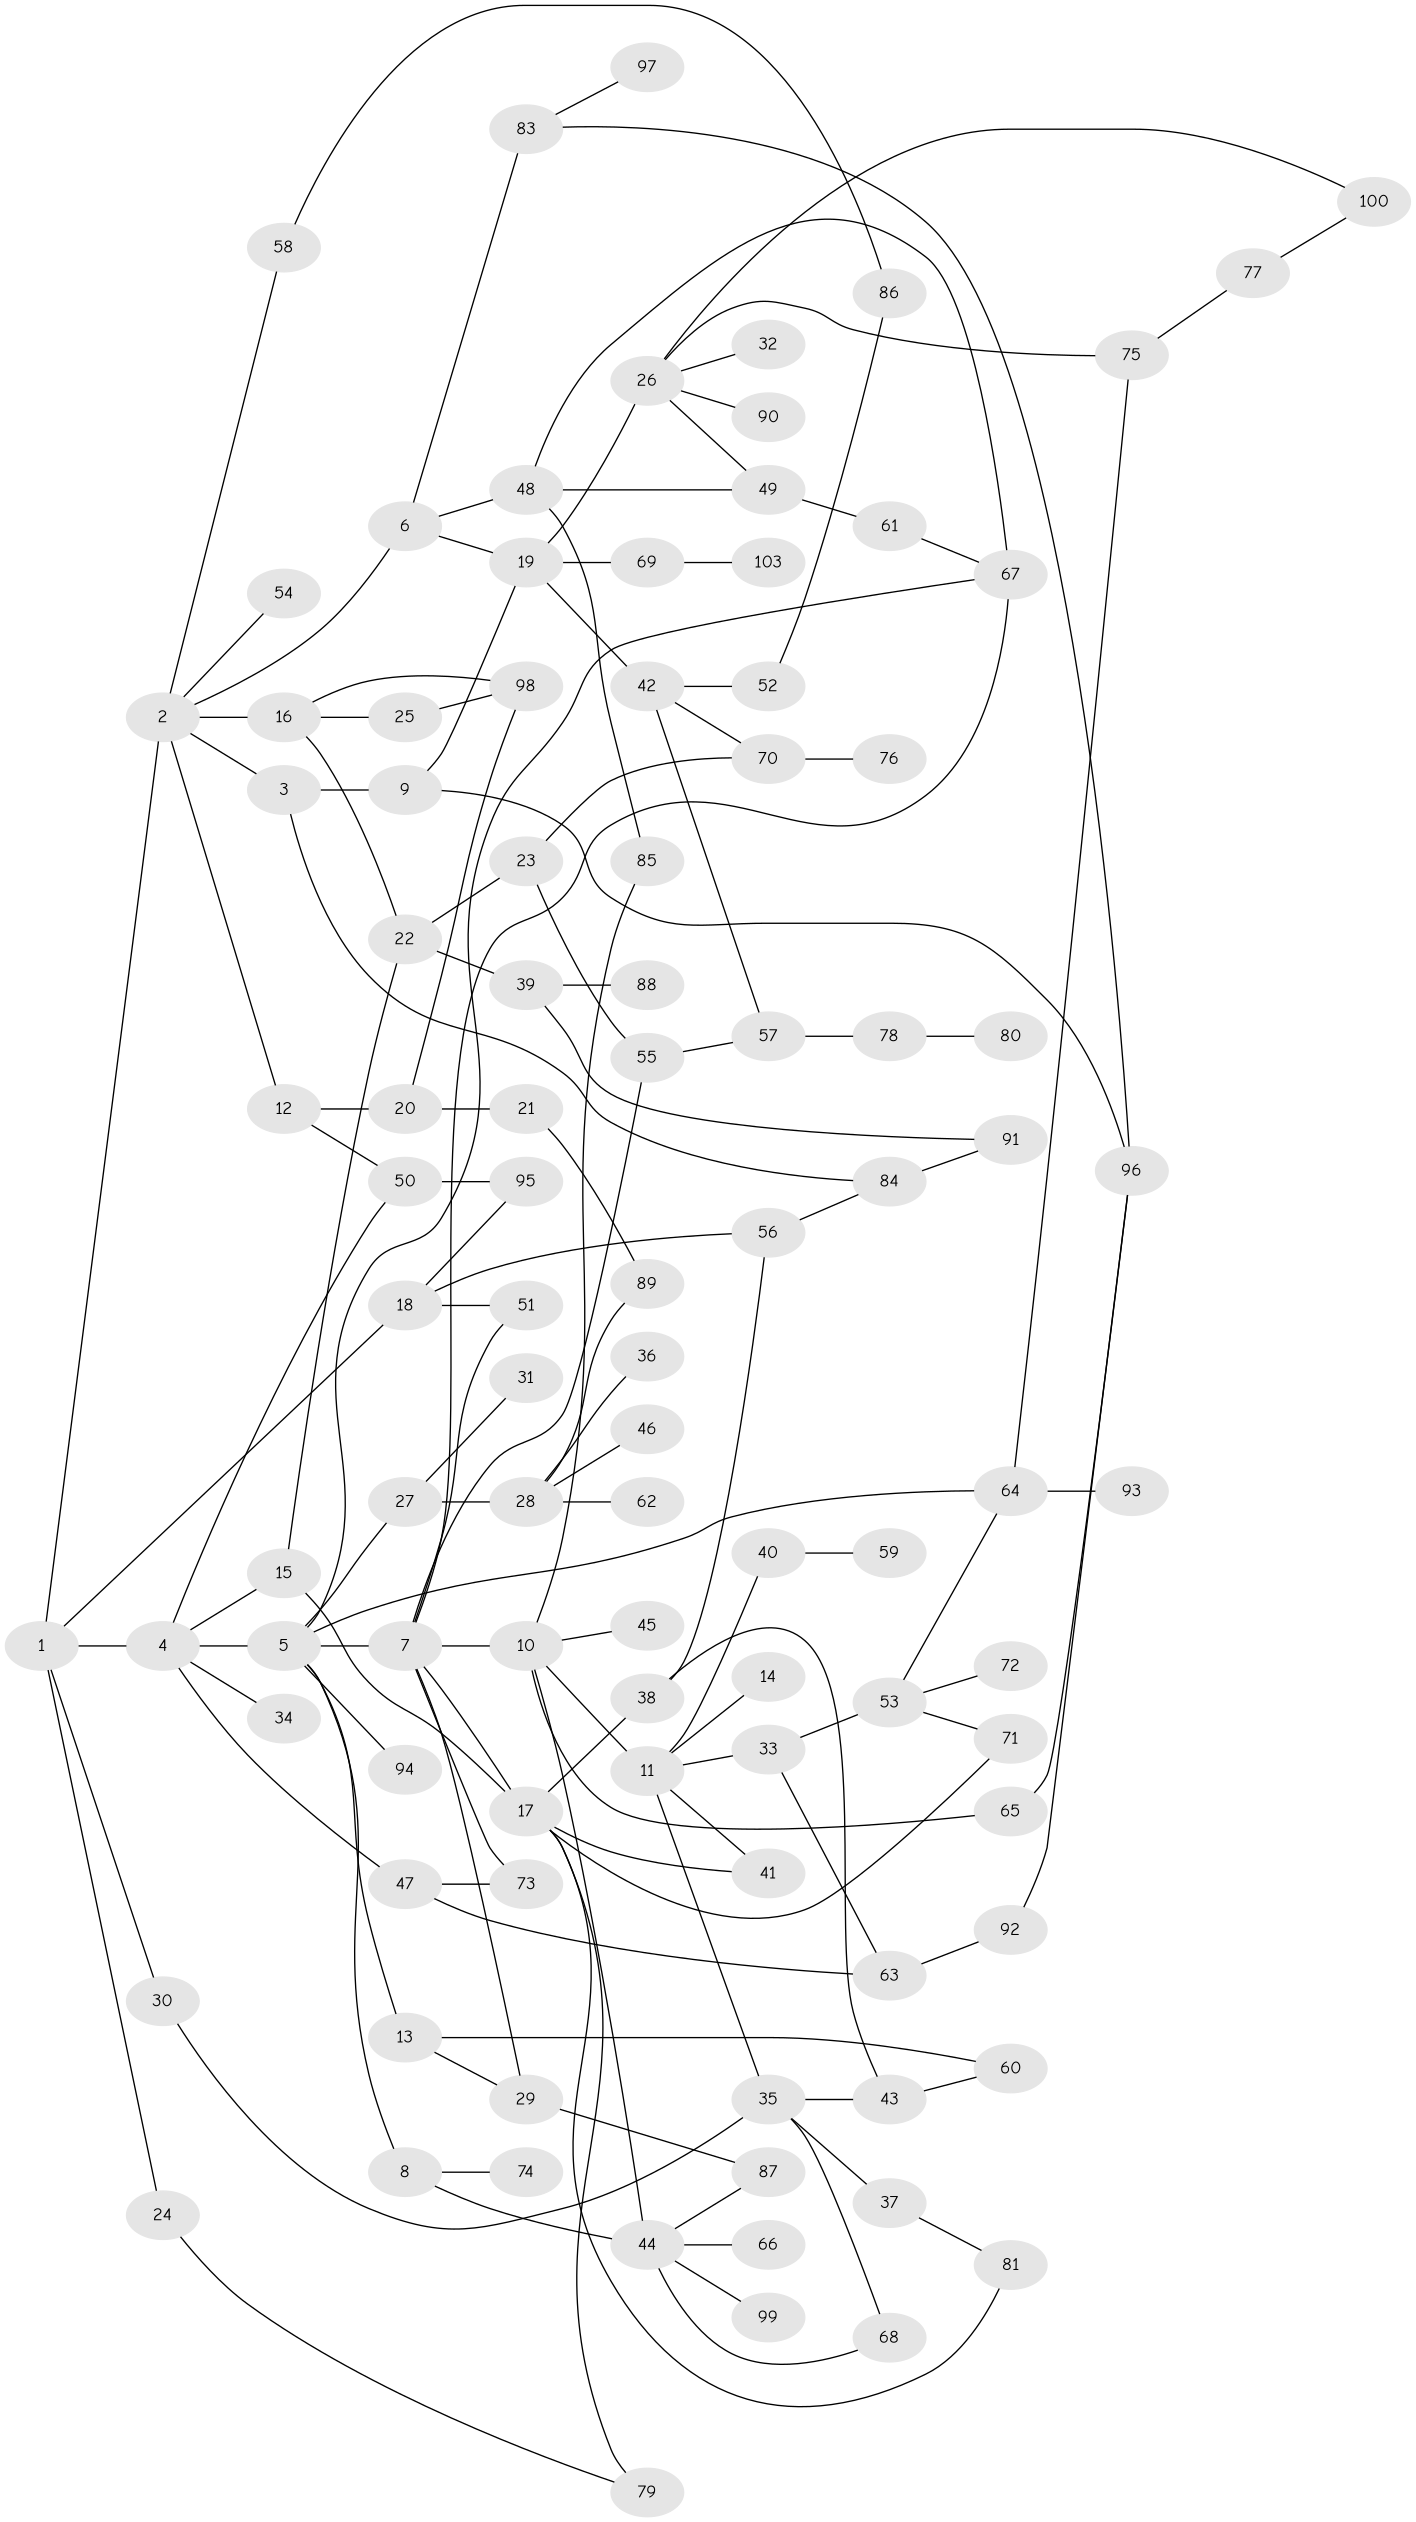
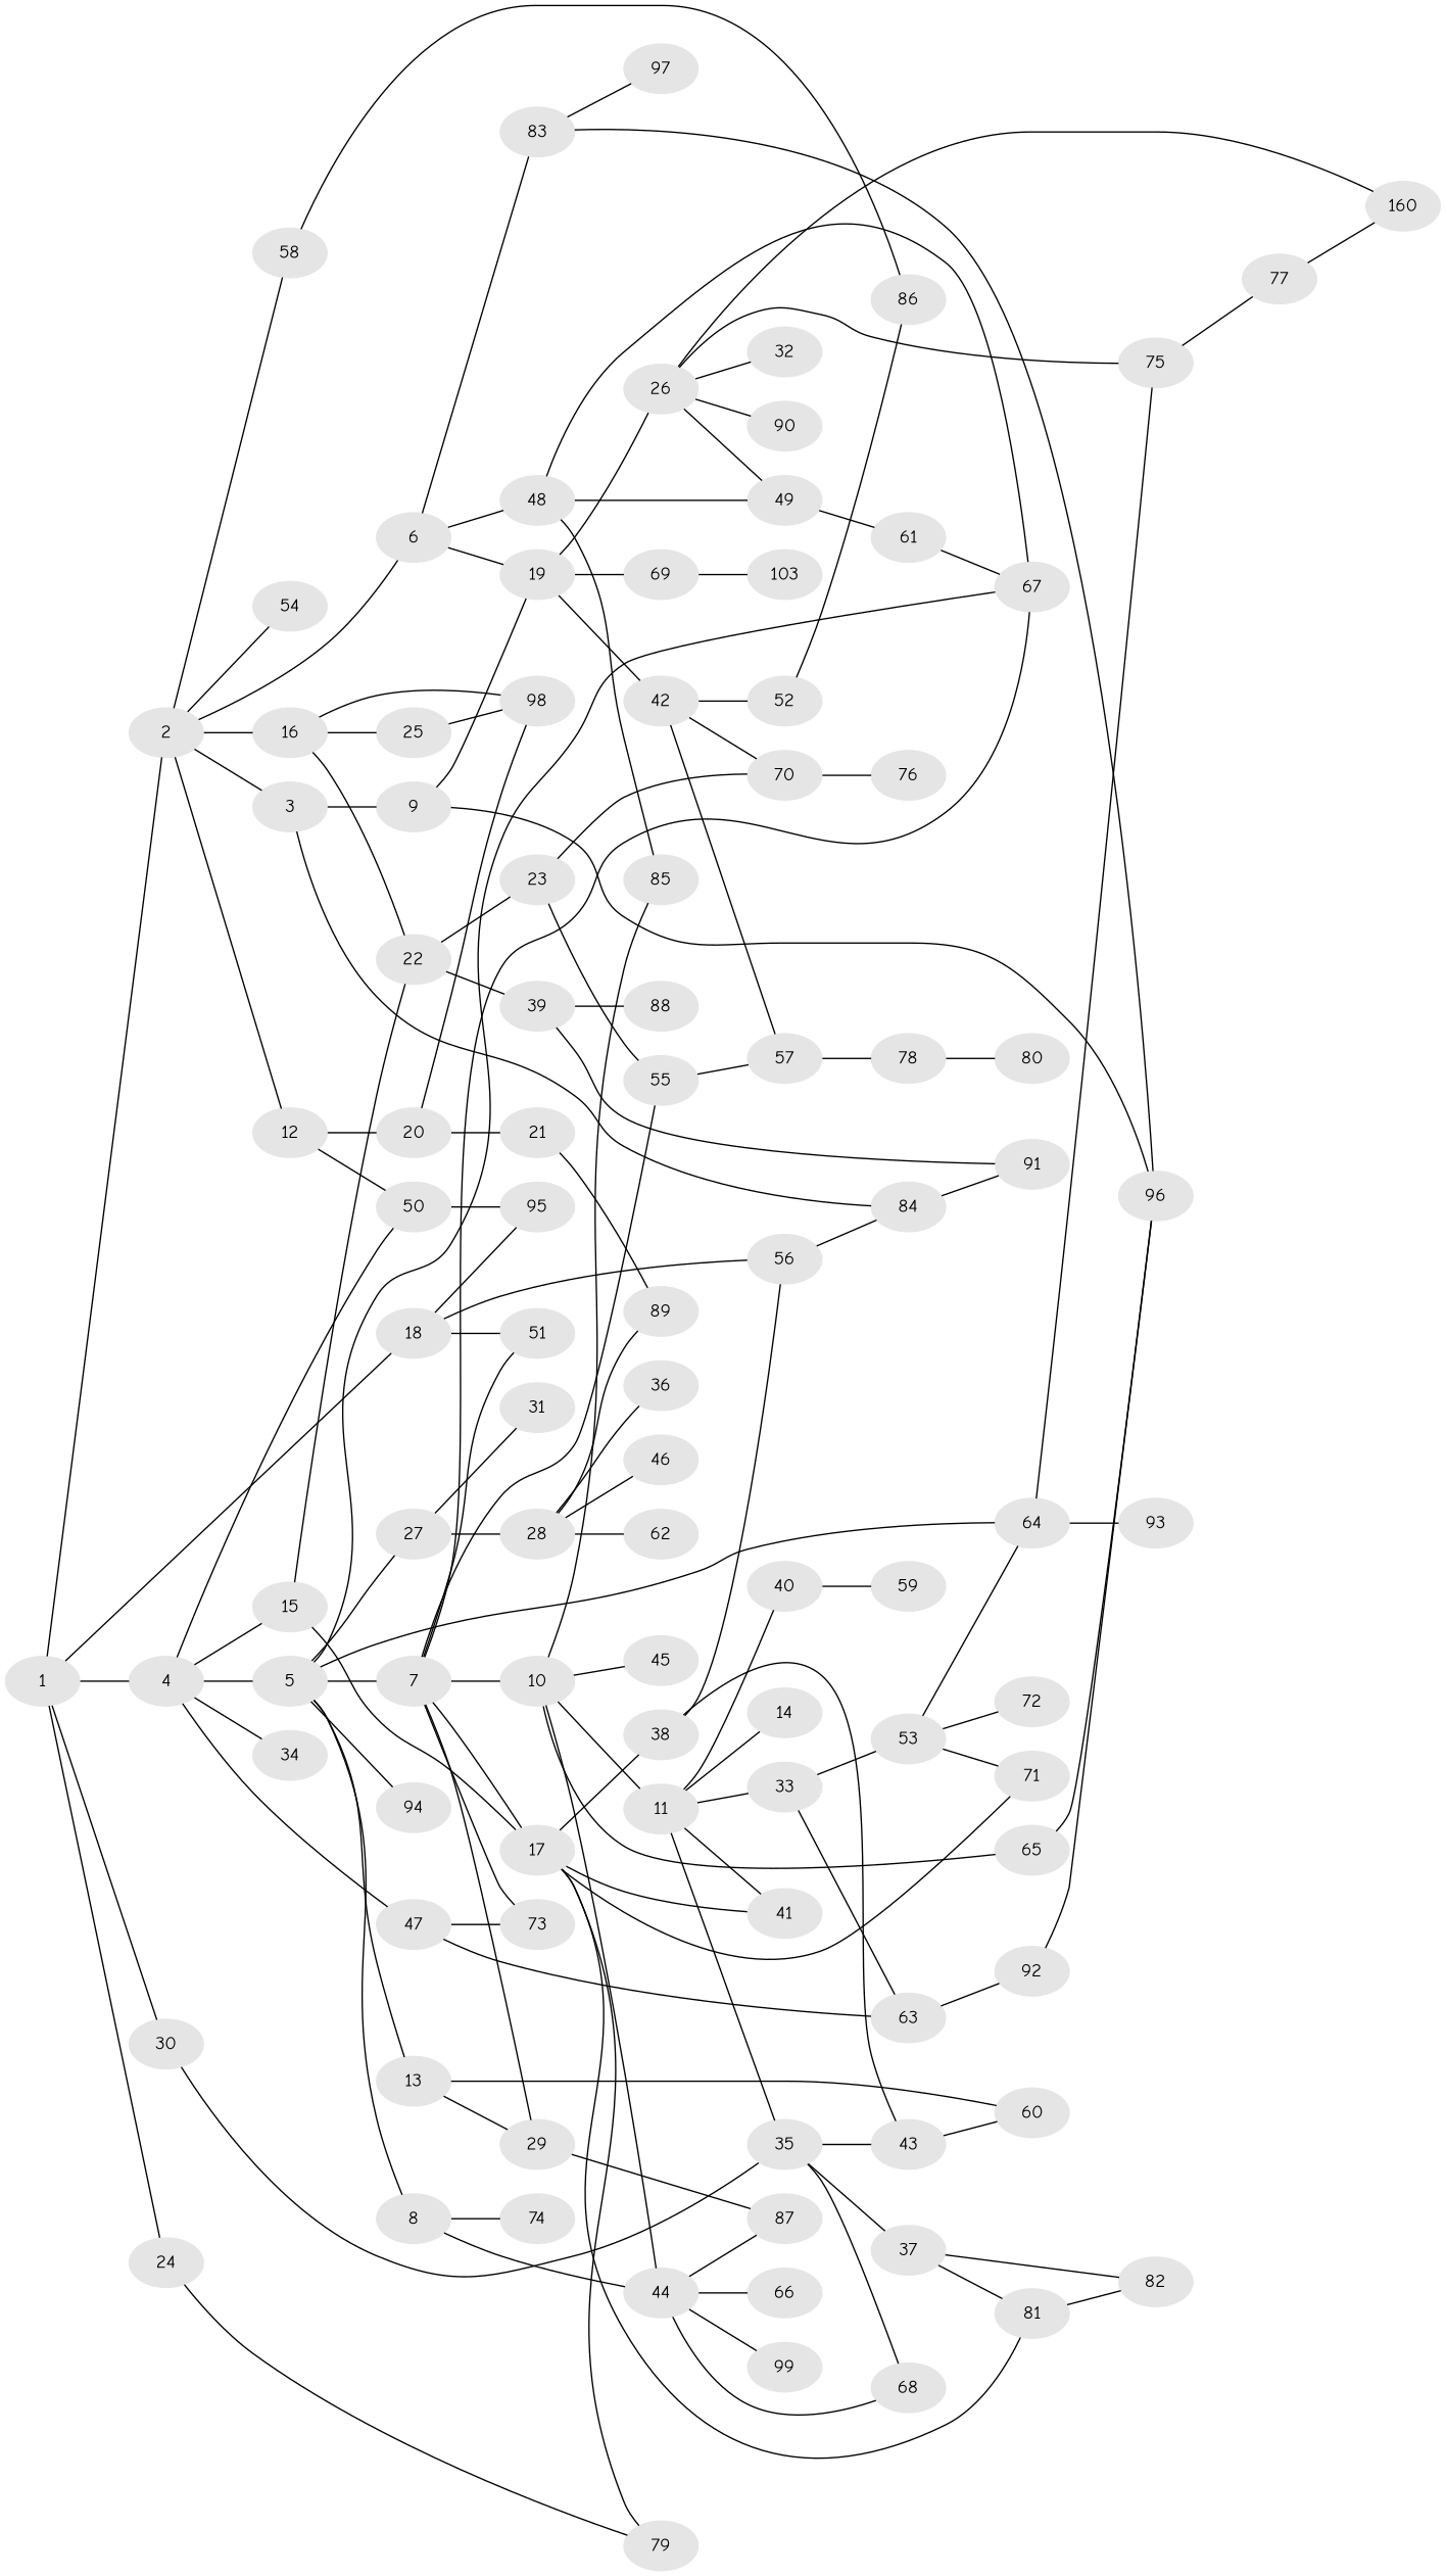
  graph {
    fontname="Comic Neue"
    rankdir=LR
    node [color=gray90 fontname="Comic Neue" style=filled]
    edge [fontname="Comic Neue"]
    1
    2
    4
    18
    24
    30
    3
    6
    12
    16
    54
    58
    5
    15
    34
    47
    50
    51
    56
    95
    79
    35
    9
    84
    19
    48
    83
    20
    22
    25
    98
    86
    96
    91
    7
    8
    13
    27
    64
    67
    94
    17
    73
    63
    10
    29
    55
    44
    74
    60
    28
    31
    75
    93
    26
    42
    69
    85
    49
    97
    11
    45
    65
    41
    38
    71
    81
    87
    57
    68
    66
    99
    14
    33
    40
    53
    37
    43
    59
    21
    23
    39
+   82
    32
    90
-   100
+   100 [label=160]
    70
    52
    n89 [label=103]
    89
    88
    76
    61
    77
    36
    46
    62
    72
    92
    78
    80
    1 -- 2
    1 -- 4
    1 -- 18
    1 -- 24
    1 -- 30
    2 -- 3
    2 -- 6
    2 -- 12
    2 -- 16
    2 -- 54
    2 -- 58
    4 -- 5
    4 -- 15
    4 -- 34
    4 -- 47
    4 -- 50
    18 -- 51
    18 -- 56
    18 -- 95
    24 -- 79
    30 -- 35
    3 -- 9
    3 -- 84
    6 -- 19
    6 -- 48
    6 -- 83
    12 -- 50
    12 -- 20
    16 -- 22
    16 -- 25
    16 -- 98
    58 -- 86
    5 -- 7
    5 -- 8
    5 -- 13
    5 -- 27
    5 -- 64
    5 -- 67
    5 -- 94
    15 -- 22
    15 -- 17
    47 -- 73
    47 -- 63
    50 -- 95
    56 -- 84
    35 -- 68
    35 -- 37
    35 -- 43
    9 -- 19
    9 -- 96
    84 -- 91
    19 -- 26
    19 -- 42
    19 -- 69
    48 -- 67
    48 -- 85
    48 -- 49
    83 -- 96
    83 -- 97
    20 -- 98
    20 -- 21
    22 -- 23
    22 -- 39
    25 -- 98
    7 -- 51
    7 -- 67
    7 -- 17
    7 -- 73
    7 -- 10
    7 -- 29
    7 -- 55
    8 -- 44
    8 -- 74
    13 -- 29
    13 -- 60
    27 -- 28
    27 -- 31
    64 -- 75
    64 -- 93
    17 -- 79
    17 -- 41
    17 -- 38
    17 -- 71
    17 -- 81
    63 -- 92
    10 -- 44
    10 -- 85
    10 -- 11
    10 -- 45
    10 -- 65
    29 -- 87
    55 -- 57
    44 -- 87
    44 -- 68
    44 -- 66
    44 -- 99
    28 -- 89
    28 -- 36
    28 -- 46
    28 -- 62
    75 -- 77
    26 -- 75
    26 -- 49
    26 -- 32
    26 -- 90
    26 -- 100
    42 -- 57
    42 -- 70
    42 -- 52
    69 -- n89
    49 -- 61
    11 -- 35
    11 -- 41
    11 -- 14
    11 -- 33
    11 -- 40
    65 -- 96
    38 -- 56
    38 -- 43
+   81 -- 82
    57 -- 78
    33 -- 63
    33 -- 53
    40 -- 59
    53 -- 64
    53 -- 71
    53 -- 72
    37 -- 81
+   37 -- 82
    43 -- 60
    21 -- 89
    23 -- 55
    23 -- 70
    39 -- 91
    39 -- 88
    70 -- 76
    52 -- 86
    61 -- 67
    77 -- 100
    92 -- 96
    78 -- 80
  }
